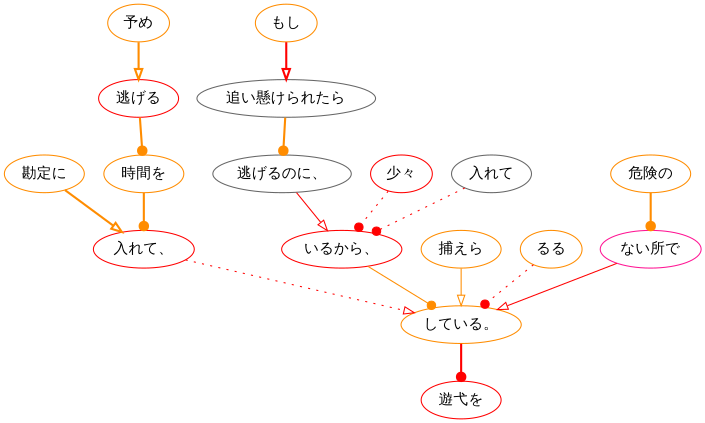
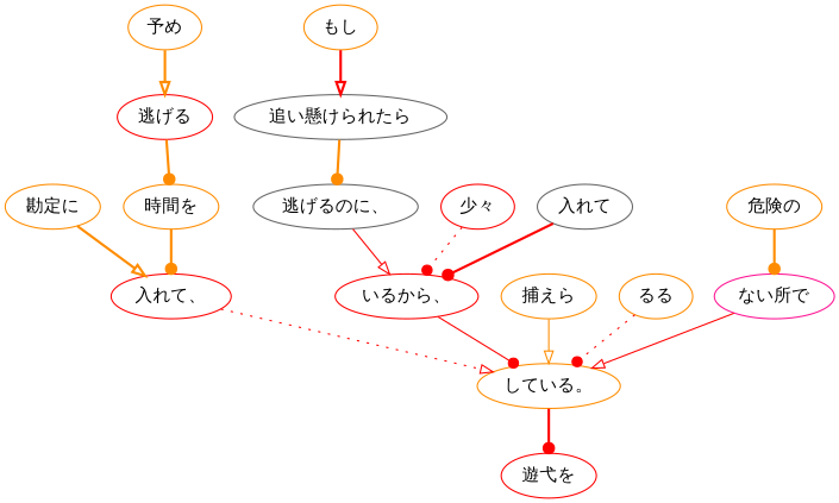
  digraph {
    node [color=darkorange]
    edge [arrowhead=dot color=red style=bold]
    n1 [label="もし"]
    n2 [color=gray40 label="追い懸けられたら"]
    n3 [color=gray40 label="逃げるのに、"]
    n4 [color=red label="いるから、"]
    n5 [label="している。"]
    n6 [color=red label="少々"]
    n7 [color=gray40 label="入れて"]
    n8 [color=red label="遊弋を"]
    n9 [label="予め"]
    n10 [color=red label="逃げる"]
    n11 [label="時間を"]
    n12 [color=red label="入れて、"]
    n13 [label="勘定に"]
    n14 [label="捕えら"]
    n15 [label="るる"]
    n16 [label="危険の"]
    n17 [color=deeppink label="ない所で"]
    n1 -> n2 [arrowhead=onormal]
    n2 -> n3 [color=darkorange]
    n3 -> n4 [arrowhead=onormal style=solid]
-   n4 -> n5 [color=darkorange style=solid]
+   n4 -> n5 [style=solid]
    n5 -> n8
    n6 -> n4 [style=dotted]
-   n7 -> n4 [style=dotted]
+   n7 -> n4
    n9 -> n10 [arrowhead=onormal color=darkorange]
    n10 -> n11 [color=darkorange]
    n11 -> n12 [color=darkorange]
    n12 -> n5 [arrowhead=onormal style=dotted]
    n13 -> n12 [arrowhead=onormal color=darkorange]
    n14 -> n5 [arrowhead=onormal color=darkorange style=solid]
    n15 -> n5 [style=dotted]
    n16 -> n17 [color=darkorange]
    n17 -> n5 [arrowhead=onormal style=solid]
  }
